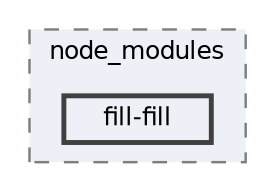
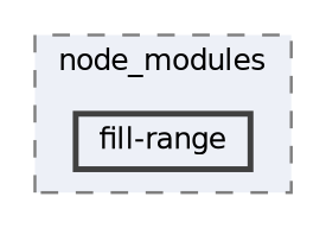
  digraph {
    compound=true
-   n1 [color=grey25 fillcolor="#edf0f7" fontname=Helvetica fontsize=10 height=0.2 label="fill-fill" shape=box style="filled,bold" width=0.4]
+   n1 [color=grey25 fillcolor="#edf0f7" fontname=Helvetica fontsize=10 height=0.2 label="fill-range" shape=box style="filled,bold" width=0.4]
    subgraph cluster_1 {
      bgcolor="#edf0f7"
      fontname=Helvetica
      fontsize=10
      label=node_modules
      pencolor=grey50
      style="filled,dashed"
      n1
    }
  }
